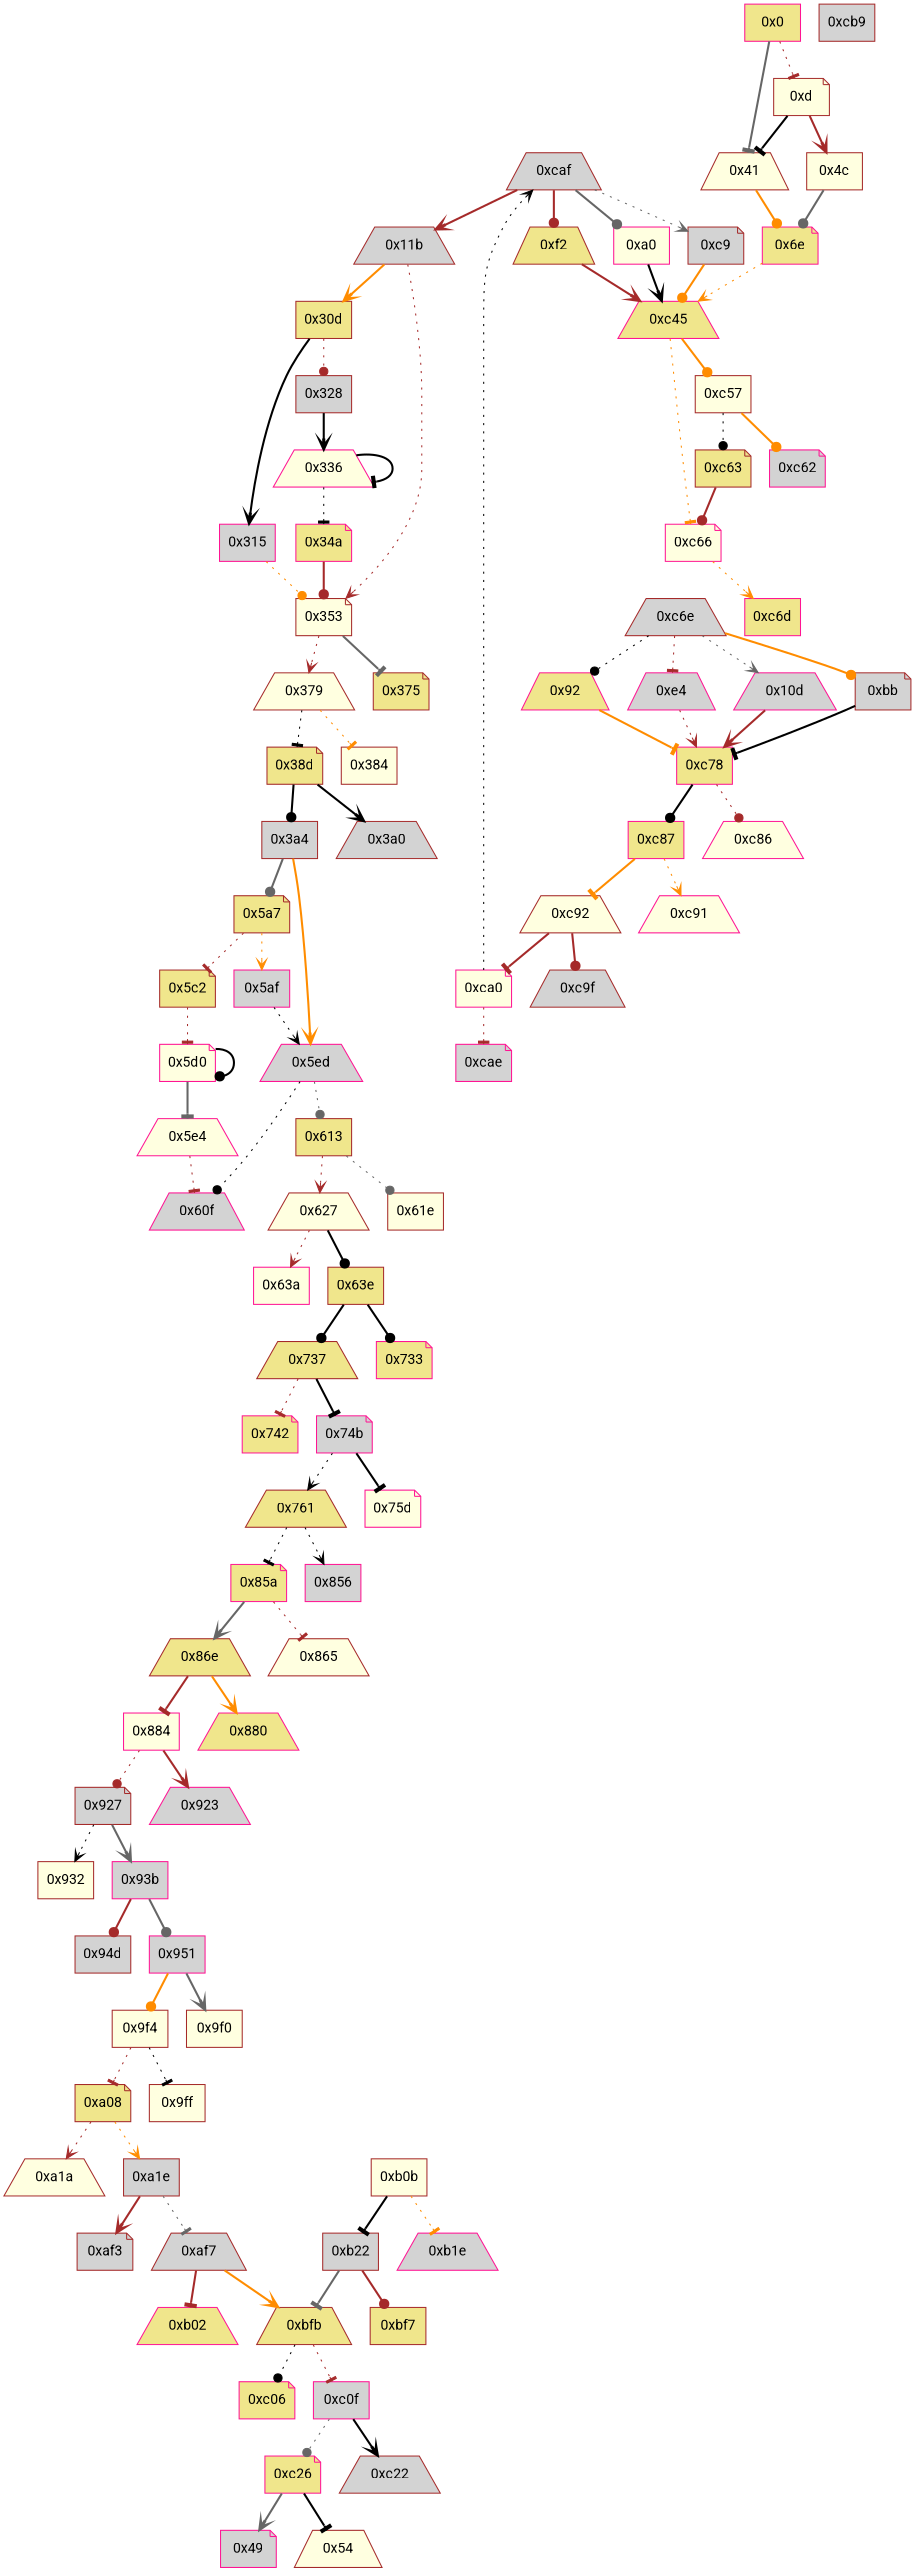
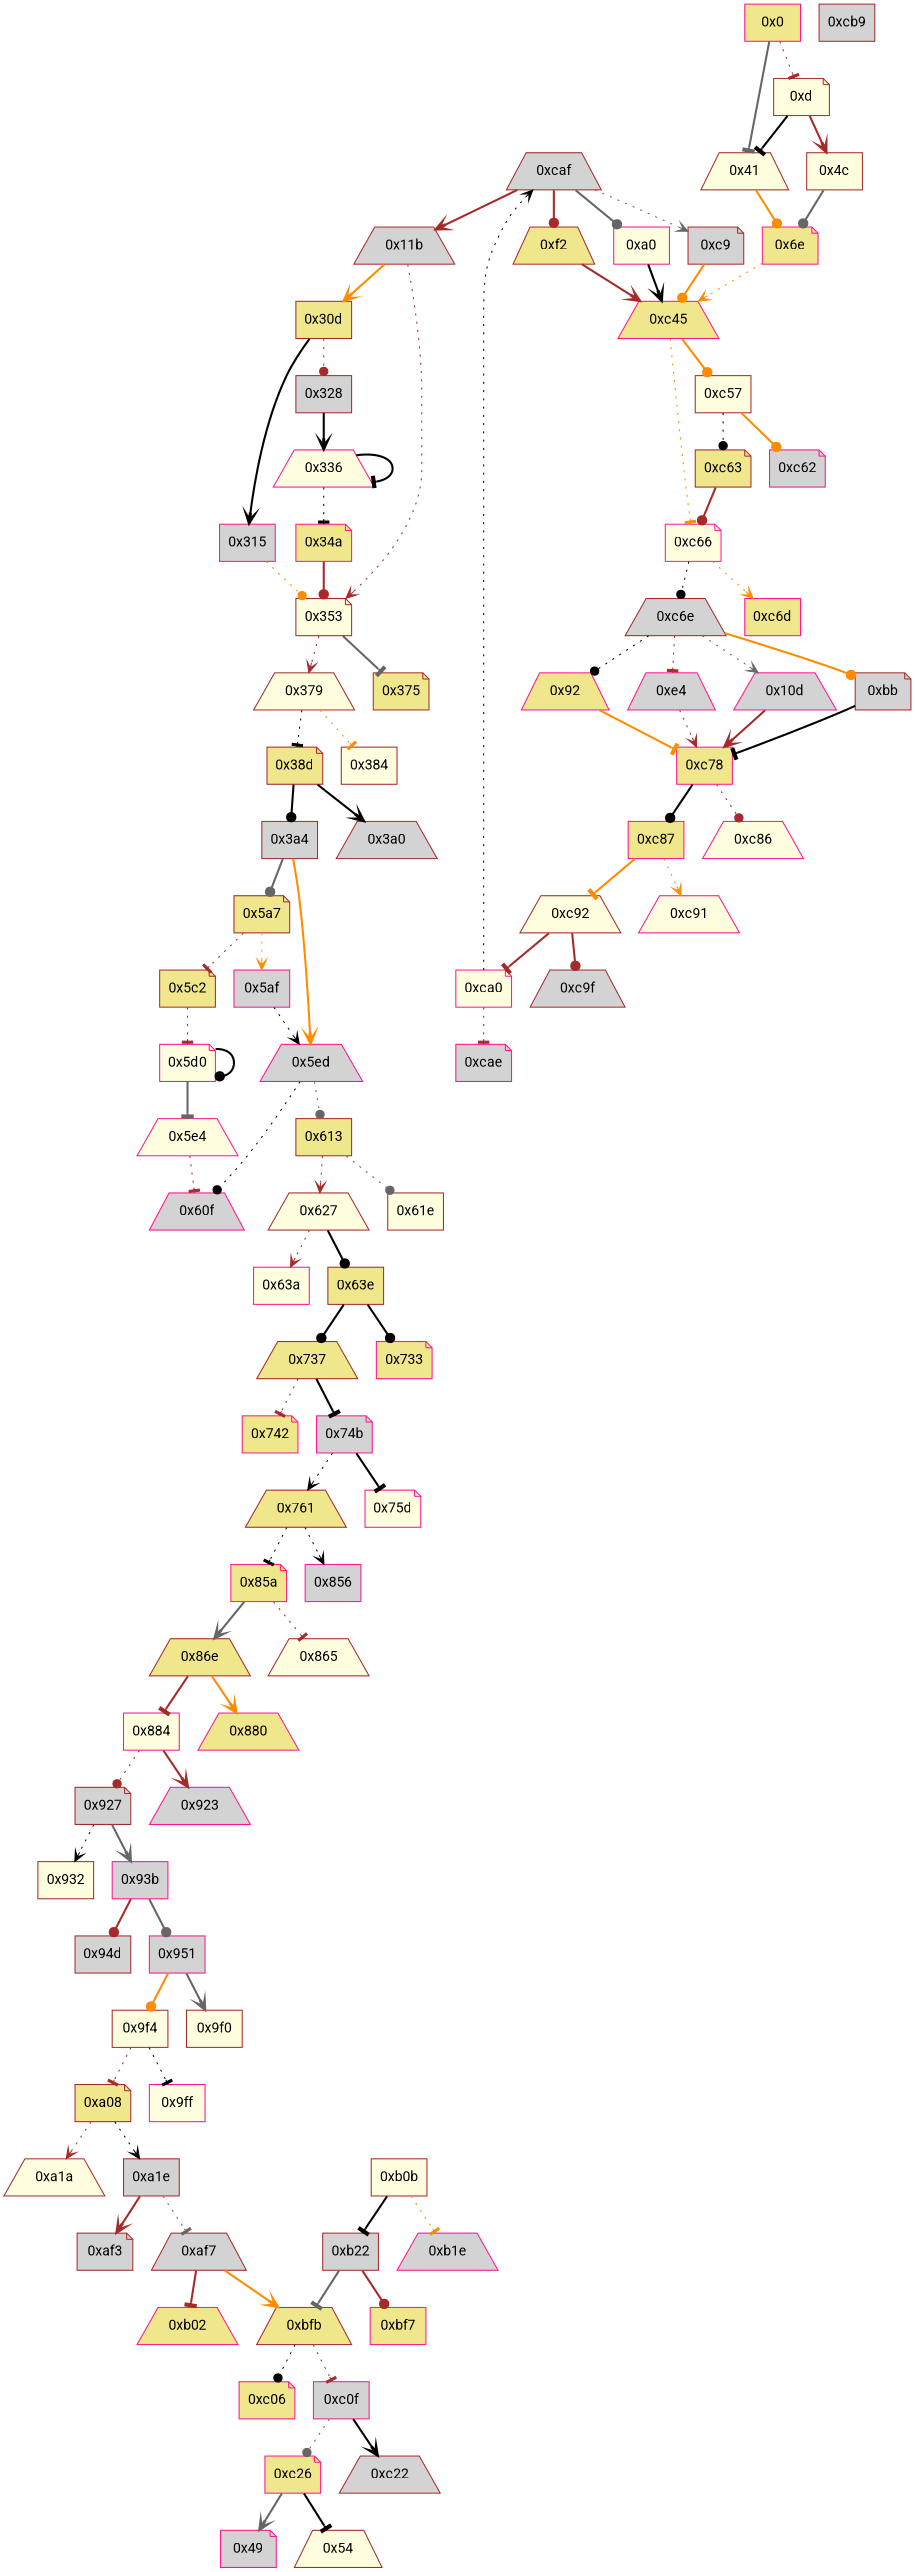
  digraph {
    fontname=Roboto
    node [color=brown fillcolor=lightgrey fontname=Roboto shape=trapezium style=filled]
    edge [arrowhead=vee color=brown fontname=Roboto style=bold]
    "0x5e4" [color=deeppink fillcolor=lightyellow]
    "0x60f" [color=deeppink]
    "0x5ed" [color=deeppink]
    "0x613" [fillcolor=khaki shape=box]
    "0x9f4" [fillcolor=lightyellow shape=box]
    "0xa08" [fillcolor=khaki shape=note]
-   "0x9ff" [fillcolor=lightyellow shape=box]
+   "0x9ff" [color=deeppink fillcolor=lightyellow shape=box]
    "0xa1a" [fillcolor=lightyellow]
    "0xa1e" [shape=box]
    "0x9f0" [fillcolor=lightyellow shape=box]
    "0x30d" [fillcolor=khaki shape=box]
    "0x315" [color=deeppink shape=box]
    "0x328" [shape=box]
    "0x353" [fillcolor=lightyellow shape=note]
    "0x336" [color=deeppink fillcolor=lightyellow]
    "0xcb9" [shape=box]
    "0xf2" [fillcolor=khaki]
    "0xc45" [color=deeppink fillcolor=khaki]
    "0xc66" [color=deeppink fillcolor=lightyellow shape=note]
    "0xc57" [fillcolor=lightyellow shape=box]
    "0x63a" [color=deeppink fillcolor=lightyellow shape=box]
    "0xc6d" [color=deeppink fillcolor=khaki shape=box]
    "0xc6e"
    "0xc62" [color=deeppink shape=note]
    "0xc63" [fillcolor=khaki shape=note]
    "0x375" [fillcolor=khaki shape=note]
    "0x379" [fillcolor=lightyellow]
    "0x5d0" [color=deeppink fillcolor=lightyellow shape=note]
    "0xa0" [color=deeppink fillcolor=lightyellow shape=box]
    "0x94d" [shape=box]
    "0xc86" [color=deeppink fillcolor=lightyellow]
    "0x5c2" [fillcolor=khaki shape=note]
    "0x38d" [fillcolor=khaki shape=note]
    "0x384" [fillcolor=lightyellow shape=box]
    "0xc9" [shape=note]
    "0x92" [color=deeppink fillcolor=khaki]
    "0xc78" [color=deeppink fillcolor=khaki shape=box]
    "0xc87" [color=deeppink fillcolor=khaki shape=box]
    "0xc91" [color=deeppink fillcolor=lightyellow]
    "0xaf3" [shape=note]
    "0xaf7"
    "0xc06" [color=deeppink fillcolor=khaki shape=note]
    "0x34a" [color=deeppink fillcolor=khaki shape=note]
    "0xe4" [color=deeppink]
    "0x10d" [color=deeppink]
    "0xbb" [shape=note]
    "0x86e" [fillcolor=khaki]
    "0x884" [color=deeppink fillcolor=lightyellow shape=box]
    "0x880" [color=deeppink fillcolor=khaki]
    "0x927" [shape=note]
    "0x923" [color=deeppink]
    "0xca0" [color=deeppink fillcolor=lightyellow shape=note]
    "0xcae" [color=deeppink shape=note]
    "0xcaf"
    "0x11b"
    "0x627" [fillcolor=lightyellow]
    "0x63e" [fillcolor=khaki shape=box]
    "0x737" [fillcolor=khaki]
    "0x733" [color=deeppink fillcolor=khaki shape=note]
    "0x61e" [fillcolor=lightyellow shape=box]
    "0xb02" [color=deeppink fillcolor=khaki]
    "0x742" [color=deeppink fillcolor=khaki shape=note]
    "0x3a4" [shape=box]
    "0x3a0"
    "0x5a7" [fillcolor=khaki shape=note]
    "0x85a" [color=deeppink fillcolor=khaki shape=note]
    "0x865" [fillcolor=lightyellow]
    "0x761" [fillcolor=khaki]
    "0x856" [color=deeppink shape=box]
    "0x932" [fillcolor=lightyellow shape=box]
    "0x93b" [color=deeppink shape=box]
    "0x951" [color=deeppink shape=box]
    "0xc26" [color=deeppink fillcolor=khaki shape=note]
    "0x49" [color=deeppink shape=note]
    "0x54" [fillcolor=lightyellow]
    "0x74b" [color=deeppink shape=note]
    "0x41" [fillcolor=lightyellow]
    "0x6e" [color=deeppink fillcolor=khaki shape=note]
    "0x75d" [color=deeppink fillcolor=lightyellow shape=note]
    "0xc92" [fillcolor=lightyellow]
    "0xc9f"
    "0xb0b" [fillcolor=lightyellow shape=box]
    "0xb22" [shape=box]
    "0xb1e" [color=deeppink]
-   "0xbf7" [fillcolor=khaki shape=box]
+   "0xbf7" [color=deeppink fillcolor=khaki shape=box]
    "0xbfb" [fillcolor=khaki]
    "0x5af" [color=deeppink shape=box]
    "0xc0f" [color=deeppink shape=box]
    "0xc22"
    "0x4c" [fillcolor=lightyellow shape=box]
    "0x0" [color=deeppink fillcolor=khaki shape=box]
    "0xd" [fillcolor=lightyellow shape=note]
    "0x5e4" -> "0x60f" [arrowhead=tee style=dotted]
    "0x5ed" -> "0x60f" [arrowhead=dot color=black style=dotted]
    "0x5ed" -> "0x613" [arrowhead=dot color=gray40 style=dotted]
    "0x613" -> "0x627" [style=dotted]
    "0x613" -> "0x61e" [arrowhead=dot color=gray40 style=dotted]
    "0x9f4" -> "0xa08" [arrowhead=tee style=dotted]
    "0x9f4" -> "0x9ff" [arrowhead=tee color=black style=dotted]
    "0xa08" -> "0xa1a" [style=dotted]
-   "0xa08" -> "0xa1e" [color=darkorange style=dotted]
+   "0xa08" -> "0xa1e" [color=black style=dotted]
    "0xa1e" -> "0xaf3"
    "0xa1e" -> "0xaf7" [arrowhead=tee color=gray40 style=dotted]
    "0x30d" -> "0x315" [color=black]
    "0x30d" -> "0x328" [arrowhead=dot style=dotted]
    "0x315" -> "0x353" [arrowhead=dot color=darkorange style=dotted]
    "0x328" -> "0x336" [color=black]
    "0x353" -> "0x375" [arrowhead=tee color=gray40]
    "0x353" -> "0x379" [style=dotted]
    "0x336" -> "0x336" [arrowhead=tee color=black]
    "0x336" -> "0x34a" [arrowhead=tee color=black style=dotted]
    "0xf2" -> "0xc45"
    "0xc45" -> "0xc66" [arrowhead=tee color=darkorange style=dotted]
    "0xc45" -> "0xc57" [arrowhead=dot color=darkorange]
    "0xc66" -> "0xc6d" [color=darkorange style=dotted]
+   "0xc66" -> "0xc6e" [arrowhead=dot color=black style=dotted]
    "0xc57" -> "0xc62" [arrowhead=dot color=darkorange]
    "0xc57" -> "0xc63" [arrowhead=dot color=black style=dotted]
    "0xc6e" -> "0x92" [arrowhead=dot color=black style=dotted]
    "0xc6e" -> "0xe4" [arrowhead=tee style=dotted]
    "0xc6e" -> "0x10d" [color=gray40 style=dotted]
    "0xc6e" -> "0xbb" [arrowhead=dot color=darkorange]
    "0xc63" -> "0xc66" [arrowhead=dot]
    "0x379" -> "0x38d" [arrowhead=tee color=black style=dotted]
    "0x379" -> "0x384" [arrowhead=tee color=darkorange style=dotted]
    "0x5d0" -> "0x5e4" [arrowhead=tee color=gray40]
    "0x5d0" -> "0x5d0" [arrowhead=dot color=black]
    "0xa0" -> "0xc45" [color=black]
    "0x5c2" -> "0x5d0" [arrowhead=tee style=dotted]
    "0x38d" -> "0x3a4" [arrowhead=dot color=black]
    "0x38d" -> "0x3a0" [color=black]
    "0xc9" -> "0xc45" [arrowhead=dot color=darkorange]
    "0x92" -> "0xc78" [arrowhead=tee color=darkorange]
    "0xc78" -> "0xc86" [arrowhead=dot style=dotted]
    "0xc78" -> "0xc87" [arrowhead=dot color=black]
    "0xc87" -> "0xc91" [color=darkorange style=dotted]
    "0xc87" -> "0xc92" [arrowhead=tee color=darkorange]
    "0xaf7" -> "0xb02" [arrowhead=tee]
    "0xaf7" -> "0xbfb" [color=darkorange]
    "0x34a" -> "0x353" [arrowhead=dot]
    "0xe4" -> "0xc78" [style=dotted]
    "0x10d" -> "0xc78"
    "0xbb" -> "0xc78" [arrowhead=tee color=black]
    "0x86e" -> "0x884" [arrowhead=tee]
    "0x86e" -> "0x880" [color=darkorange]
    "0x884" -> "0x927" [arrowhead=dot style=dotted]
    "0x884" -> "0x923"
    "0x927" -> "0x932" [color=black style=dotted]
    "0x927" -> "0x93b" [color=gray40]
    "0xca0" -> "0xcae" [arrowhead=tee style=dotted]
    "0xca0" -> "0xcaf" [color=black style=dotted]
    "0xcaf" -> "0xf2" [arrowhead=dot]
    "0xcaf" -> "0xa0" [arrowhead=dot color=gray40]
    "0xcaf" -> "0xc9" [color=gray40 style=dotted]
    "0xcaf" -> "0x11b"
    "0x11b" -> "0x30d" [color=darkorange]
    "0x11b" -> "0x353" [style=dotted]
    "0x627" -> "0x63a" [style=dotted]
    "0x627" -> "0x63e" [arrowhead=dot color=black]
    "0x63e" -> "0x737" [arrowhead=dot color=black]
    "0x63e" -> "0x733" [arrowhead=dot color=black]
    "0x737" -> "0x742" [arrowhead=tee style=dotted]
    "0x737" -> "0x74b" [arrowhead=tee color=black]
    "0x3a4" -> "0x5ed" [color=darkorange]
    "0x3a4" -> "0x5a7" [arrowhead=dot color=gray40]
    "0x5a7" -> "0x5c2" [arrowhead=tee style=dotted]
    "0x5a7" -> "0x5af" [color=darkorange style=dotted]
    "0x85a" -> "0x86e" [color=gray40]
    "0x85a" -> "0x865" [arrowhead=tee style=dotted]
    "0x761" -> "0x85a" [arrowhead=tee color=black style=dotted]
    "0x761" -> "0x856" [color=black style=dotted]
    "0x93b" -> "0x94d" [arrowhead=dot]
    "0x93b" -> "0x951" [arrowhead=dot color=gray40]
    "0x951" -> "0x9f4" [arrowhead=dot color=darkorange]
    "0x951" -> "0x9f0" [color=gray40]
    "0xc26" -> "0x49" [color=gray40]
    "0xc26" -> "0x54" [arrowhead=tee color=black]
    "0x74b" -> "0x761" [color=black style=dotted]
    "0x74b" -> "0x75d" [arrowhead=tee color=black]
    "0x41" -> "0x6e" [arrowhead=dot color=darkorange]
    "0x6e" -> "0xc45" [color=darkorange style=dotted]
    "0xc92" -> "0xca0" [arrowhead=tee]
    "0xc92" -> "0xc9f" [arrowhead=dot]
    "0xb0b" -> "0xb22" [arrowhead=tee color=black]
    "0xb0b" -> "0xb1e" [arrowhead=tee color=darkorange style=dotted]
    "0xb22" -> "0xbf7" [arrowhead=dot]
    "0xb22" -> "0xbfb" [arrowhead=tee color=gray40]
    "0xbfb" -> "0xc06" [arrowhead=dot color=black style=dotted]
    "0xbfb" -> "0xc0f" [arrowhead=tee style=dotted]
    "0x5af" -> "0x5ed" [color=black style=dotted]
    "0xc0f" -> "0xc26" [arrowhead=dot color=gray40 style=dotted]
    "0xc0f" -> "0xc22" [color=black]
    "0x4c" -> "0x6e" [arrowhead=dot color=gray40]
    "0x0" -> "0x41" [arrowhead=tee color=gray40]
    "0x0" -> "0xd" [arrowhead=tee style=dotted]
    "0xd" -> "0x41" [arrowhead=tee color=black]
    "0xd" -> "0x4c"
  }
